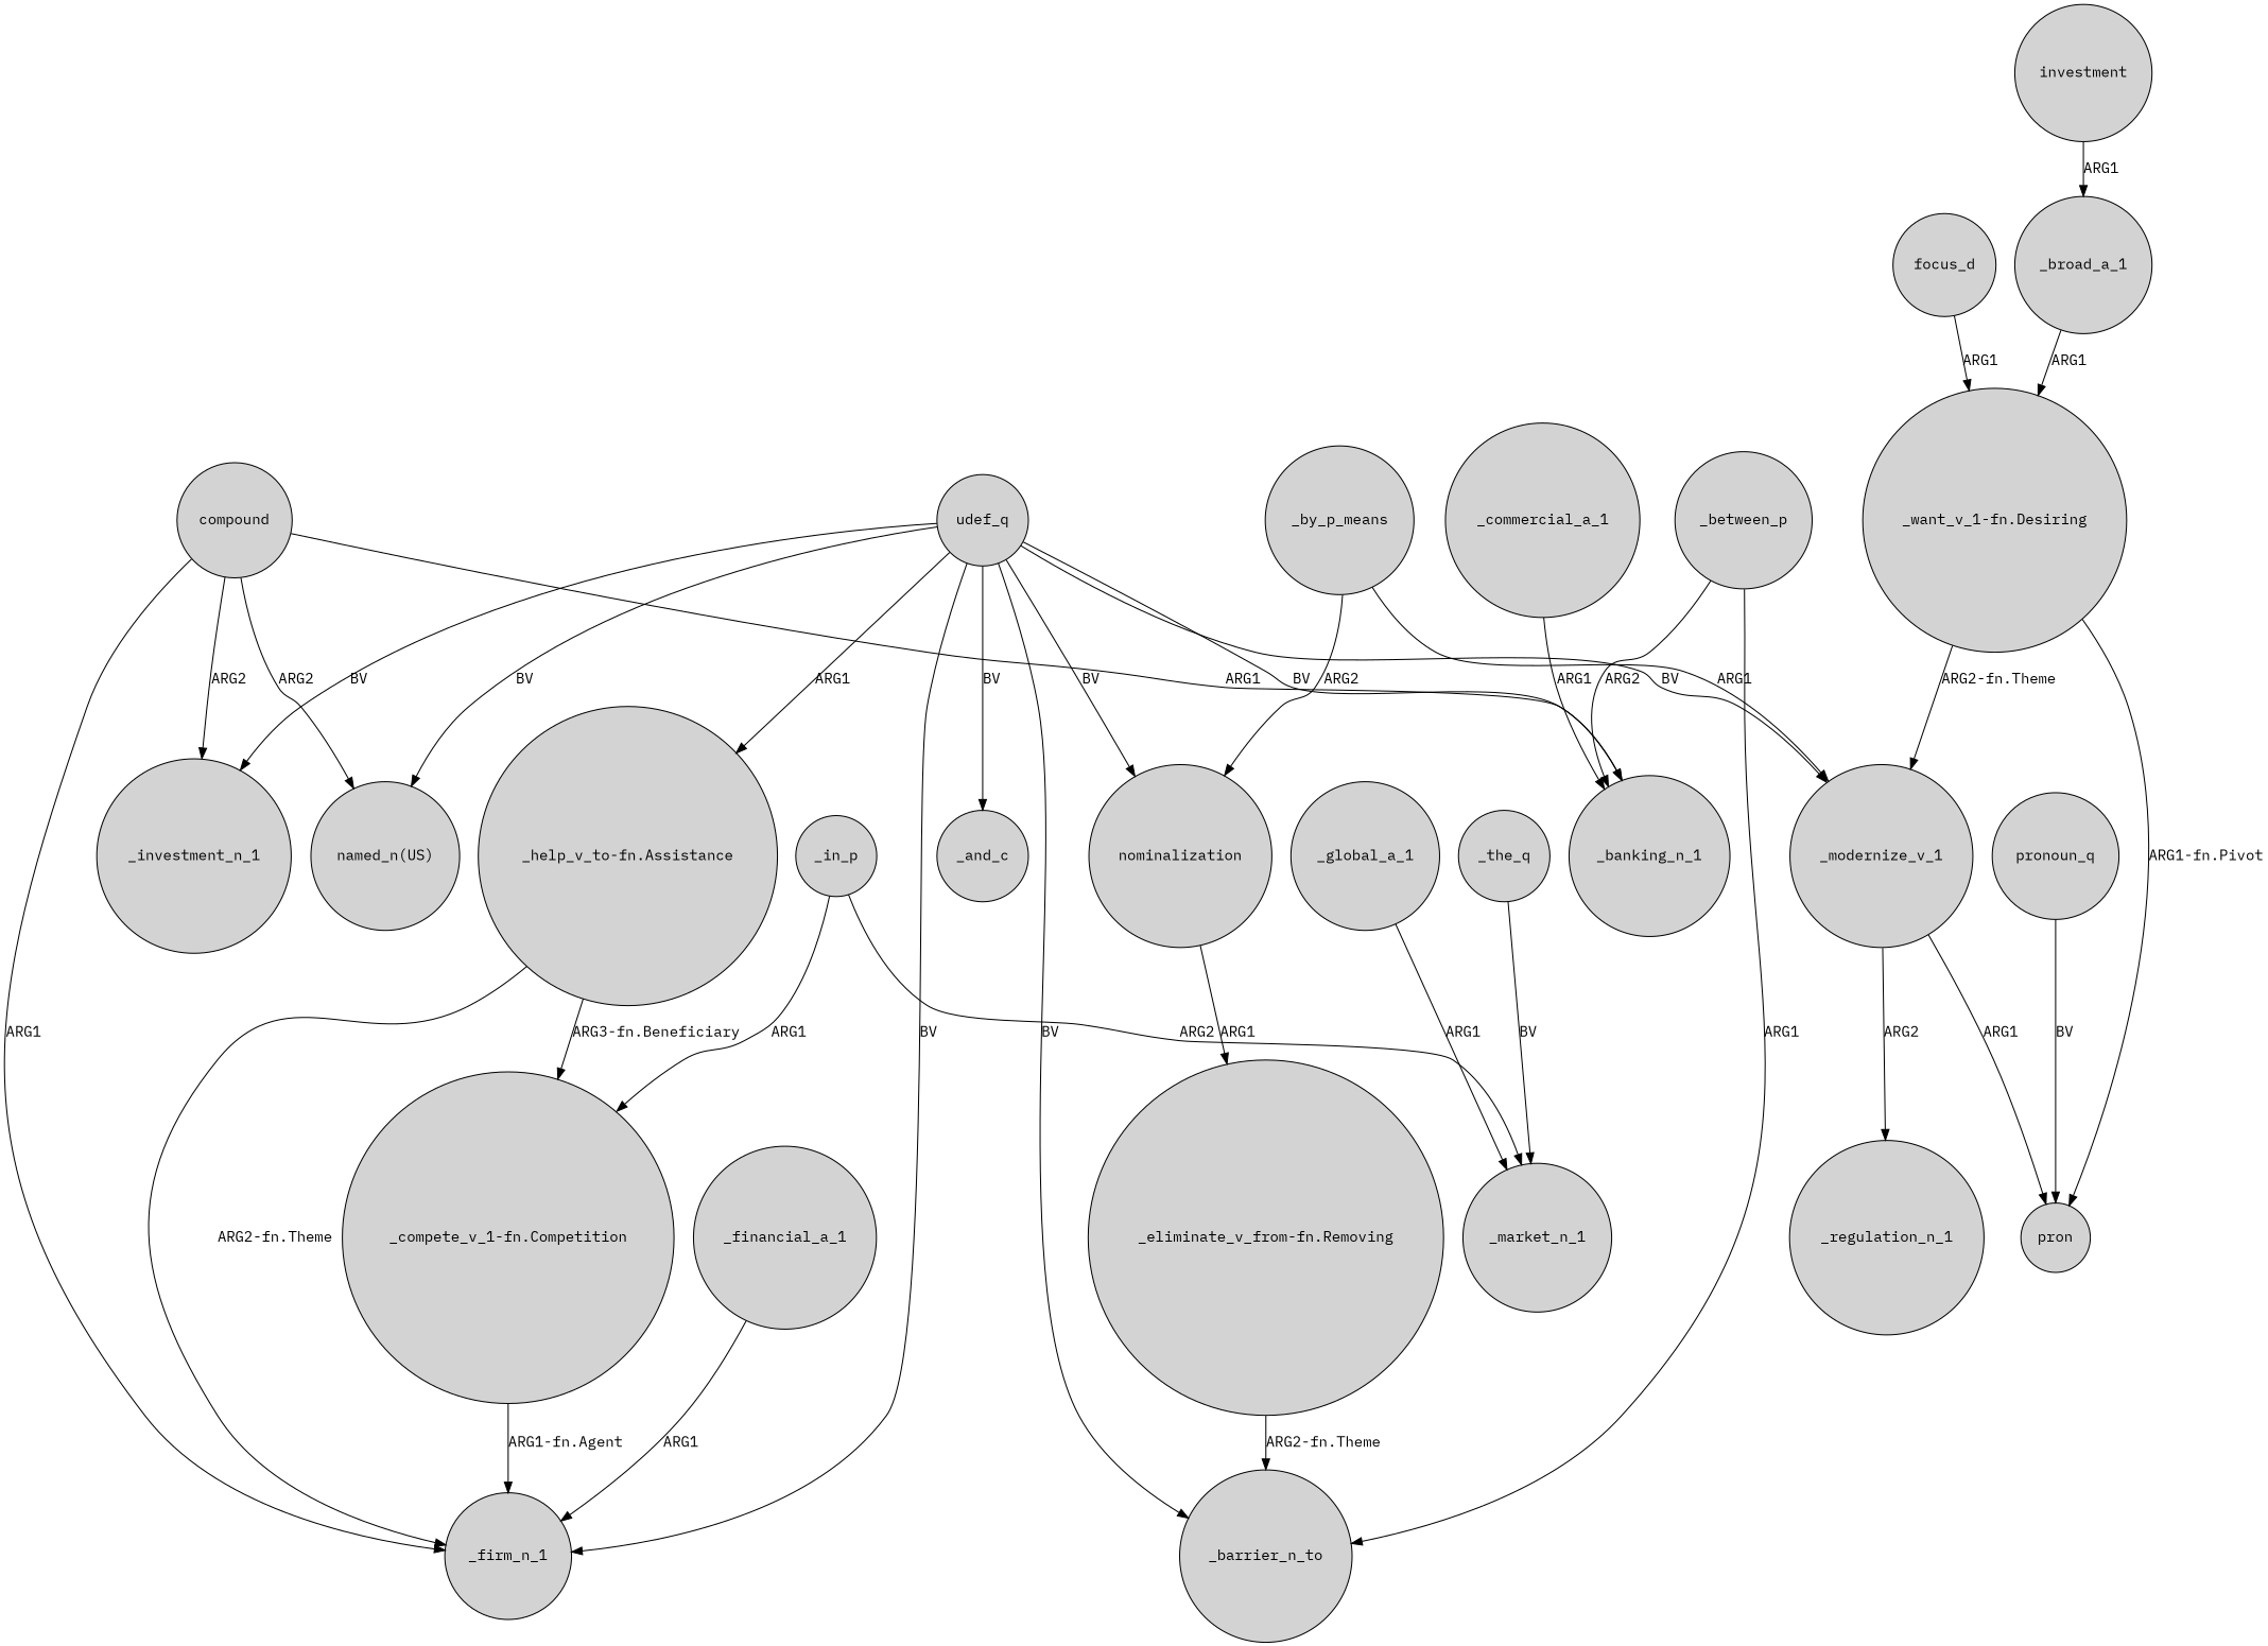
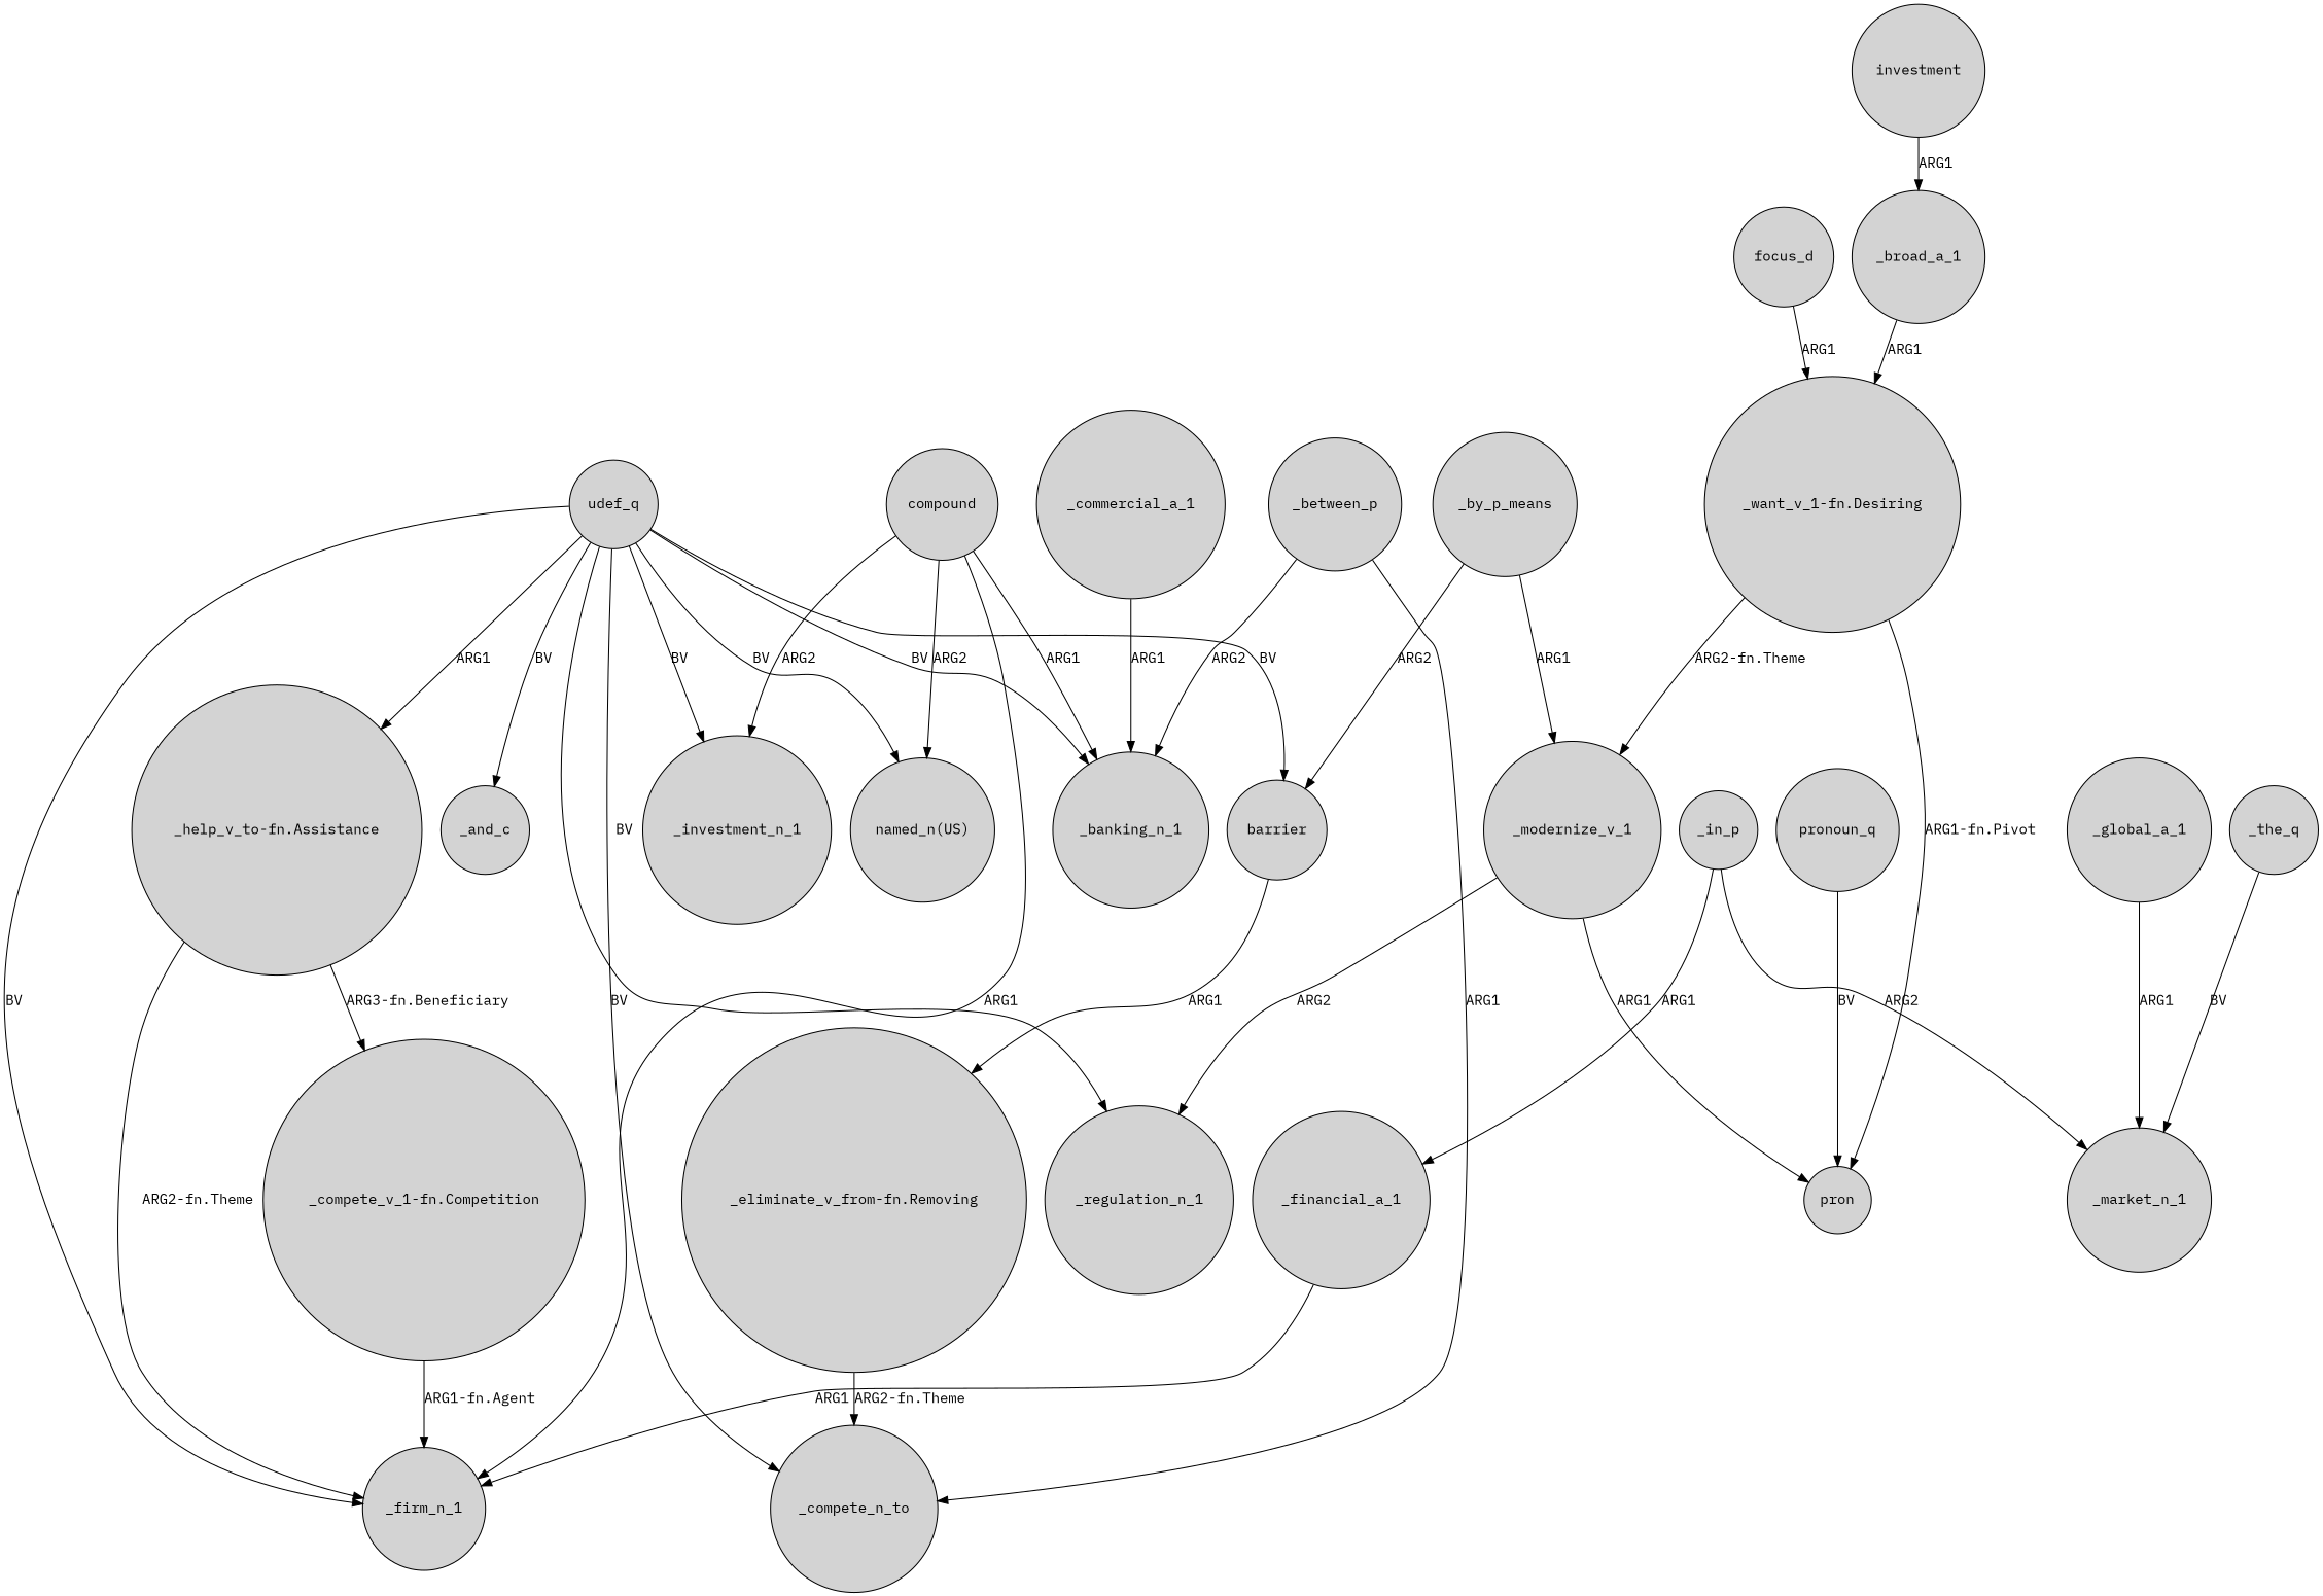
  digraph {
    fontname="IBM Plex Mono"
    node [fontname="IBM Plex Mono" shape=circle style=filled]
    edge [fontname="IBM Plex Mono"]
    udef_q
    "named_n(US)"
-   nominalization
+   nominalization [label=barrier]
    _banking_n_1
    _firm_n_1
    _regulation_n_1
    _investment_n_1
-   _barrier_n_to
+   _barrier_n_to [label=_compete_n_to]
    _and_c
    "_help_v_to-fn.Assistance"
    "_eliminate_v_from-fn.Removing"
    _by_p_means
    _modernize_v_1
    pron
    "_compete_v_1-fn.Competition"
    "_want_v_1-fn.Desiring"
    _commercial_a_1
    compound
    focus_d
    _between_p
    _broad_a_1
    pronoun_q
    _global_a_1
    _market_n_1
    _in_p
    _financial_a_1
    n27 [label=investment]
    _the_q
    udef_q -> "named_n(US)" [label=BV]
    udef_q -> nominalization [label=BV]
    udef_q -> _banking_n_1 [label=BV]
    udef_q -> _firm_n_1 [label=BV]
-   udef_q -> _modernize_v_1 [label=BV]
+   udef_q -> _regulation_n_1 [label=BV]
    udef_q -> _investment_n_1 [label=BV]
    udef_q -> _barrier_n_to [label=BV]
    udef_q -> _and_c [label=BV]
    udef_q -> "_help_v_to-fn.Assistance" [label=ARG1]
    nominalization -> "_eliminate_v_from-fn.Removing" [label=ARG1]
    "_help_v_to-fn.Assistance" -> _firm_n_1 [label="ARG2-fn.Theme"]
    "_help_v_to-fn.Assistance" -> "_compete_v_1-fn.Competition" [label="ARG3-fn.Beneficiary"]
    "_eliminate_v_from-fn.Removing" -> _barrier_n_to [label="ARG2-fn.Theme"]
    _by_p_means -> nominalization [label=ARG2]
    _by_p_means -> _modernize_v_1 [label=ARG1]
    _modernize_v_1 -> _regulation_n_1 [label=ARG2]
    _modernize_v_1 -> pron [label=ARG1]
    "_compete_v_1-fn.Competition" -> _firm_n_1 [label="ARG1-fn.Agent"]
    "_want_v_1-fn.Desiring" -> _modernize_v_1 [label="ARG2-fn.Theme"]
    "_want_v_1-fn.Desiring" -> pron [label="ARG1-fn.Pivot"]
    _commercial_a_1 -> _banking_n_1 [label=ARG1]
    compound -> "named_n(US)" [label=ARG2]
    compound -> _banking_n_1 [label=ARG1]
    compound -> _firm_n_1 [label=ARG1]
    compound -> _investment_n_1 [label=ARG2]
    focus_d -> "_want_v_1-fn.Desiring" [label=ARG1]
    _between_p -> _banking_n_1 [label=ARG2]
    _between_p -> _barrier_n_to [label=ARG1]
    _broad_a_1 -> "_want_v_1-fn.Desiring" [label=ARG1]
    pronoun_q -> pron [label=BV]
    _global_a_1 -> _market_n_1 [label=ARG1]
-   _in_p -> "_compete_v_1-fn.Competition" [label=ARG1]
+   _in_p -> _financial_a_1 [label=ARG1]
    _in_p -> _market_n_1 [label=ARG2]
    _financial_a_1 -> _firm_n_1 [label=ARG1]
    n27 -> _broad_a_1 [label=ARG1]
    _the_q -> _market_n_1 [label=BV]
  }
